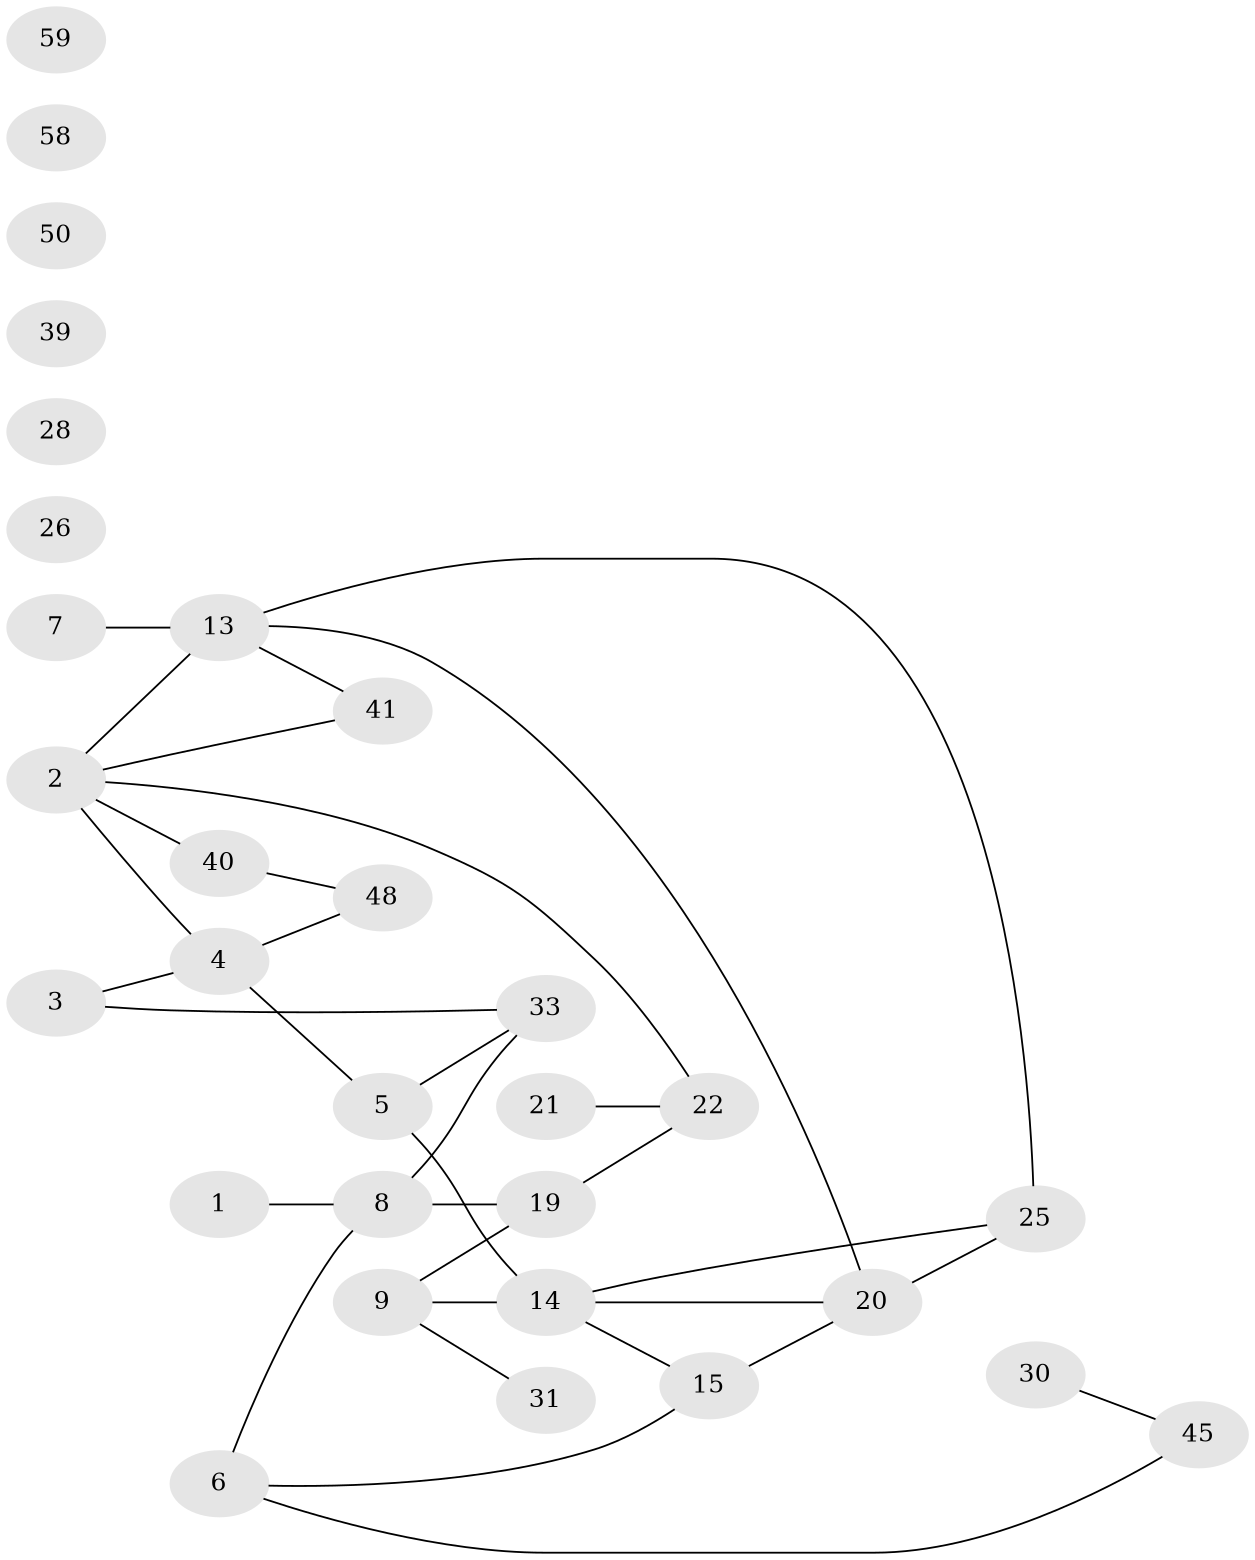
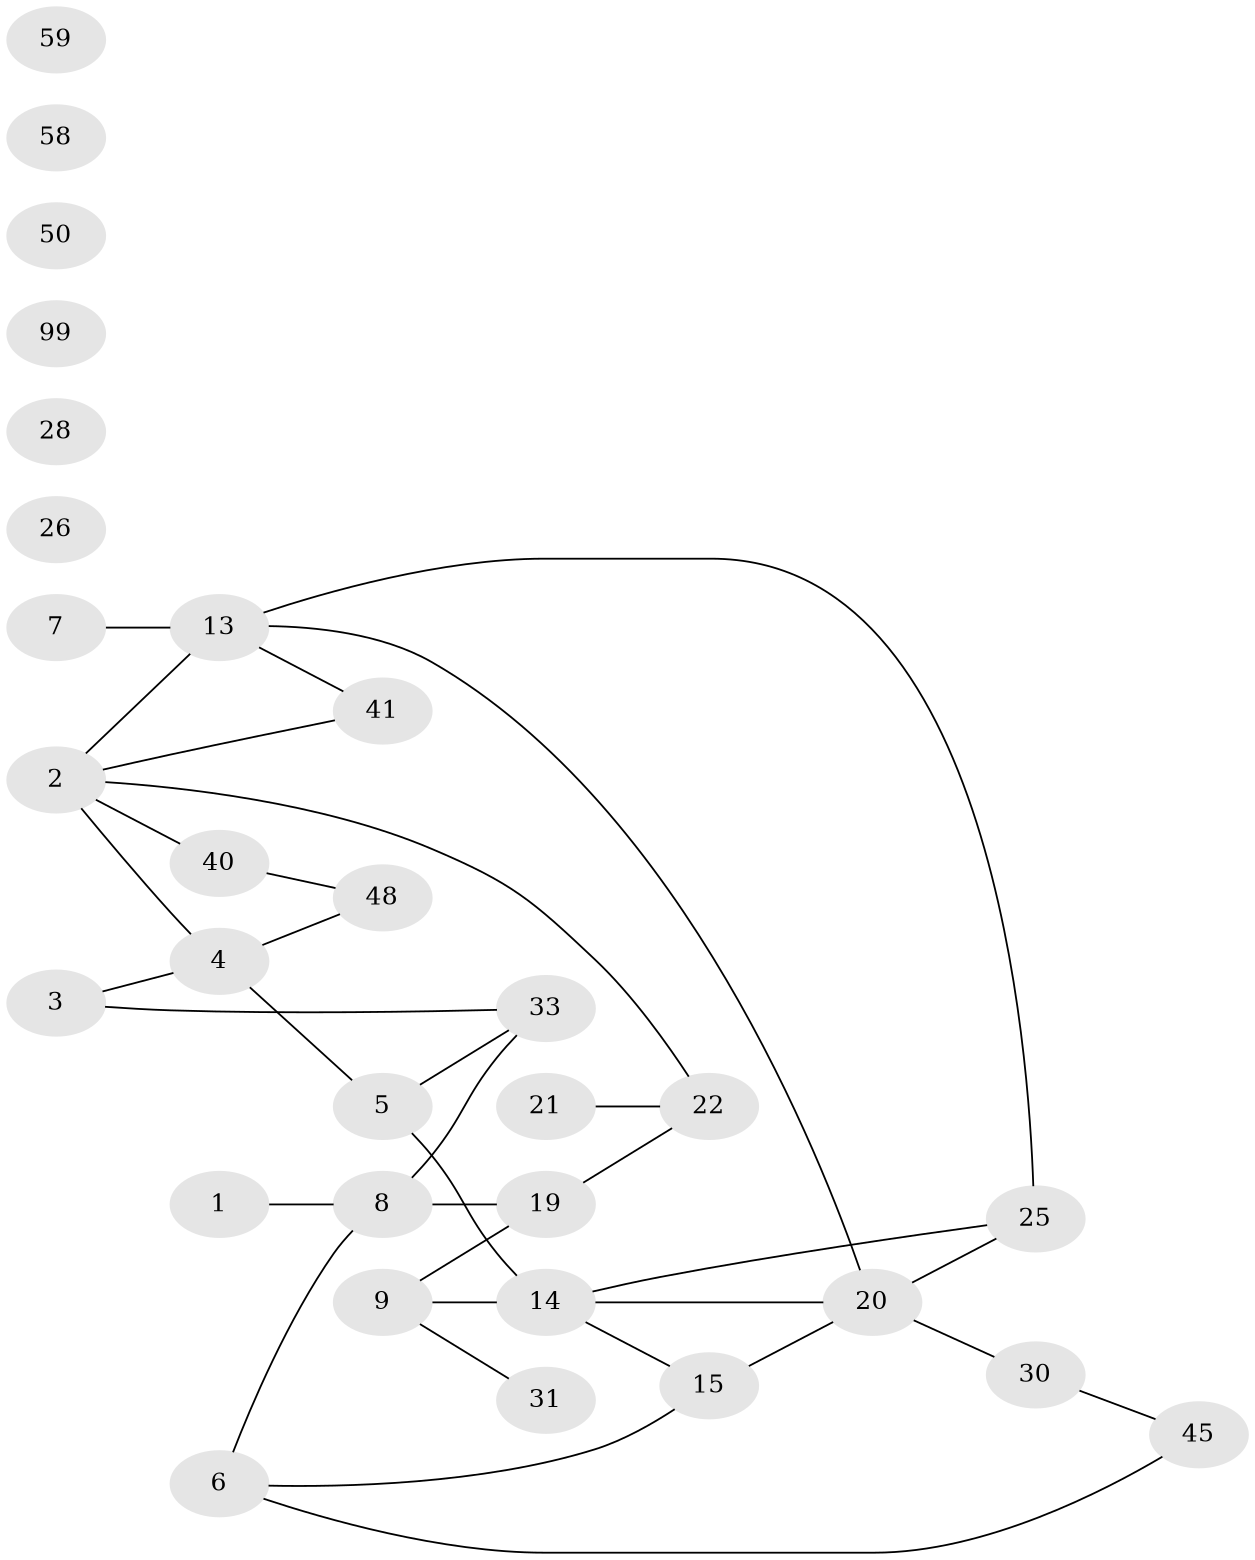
  graph {
    rankdir=LR
    node [color=gray90 style=filled]
    8 [super="+12"]
    33
    19 [super="+49"]
    1
    2 [super="+37"]
    4
    13 [super="+17+55"]
    22 [super="+56+53"]
    40
    41
    5
    48
    20 [super="+23+42"]
    25 [super="+27"]
    3 [super="+11+62"]
    15 [super="+57+16"]
    14 [super="+52+29"]
    6
    45
    7 [super="+58"]
    9 [super="+36+10+31"]
    n22 [label=31 super="+34"]
    30 [super="+38"]
    21 [super="+43"]
    26
    28
-   39
+   39 [label=99]
    50
    n29 [label=58]
    59
    8 -- 33
    8 -- 19 [weight=2]
    19 -- 22
    1 -- 8
    2 -- 4
    2 -- 13
    2 -- 22
    2 -- 40
    2 -- 41
    4 -- 5
    4 -- 48
    13 -- 41
    13 -- 20
    13 -- 25
    40 -- 48
    5 -- 33
    5 -- 14
    20 -- 25
+   20 -- 30
    3 -- 33
    3 -- 4
    15 -- 20
    14 -- 20 [weight=2]
    14 -- 25
    14 -- 15
    6 -- 8
    6 -- 15
    6 -- 45
    7 -- 13
    9 -- 19
    9 -- 14
    9 -- n22
    30 -- 45
    21 -- 22
  }
